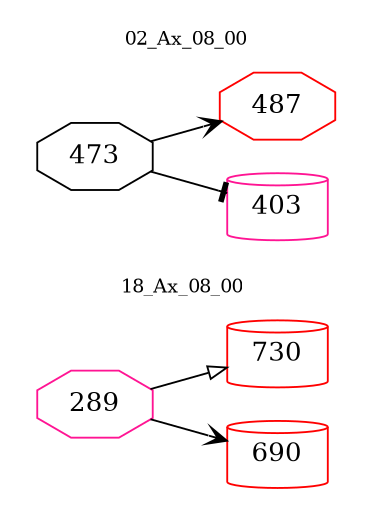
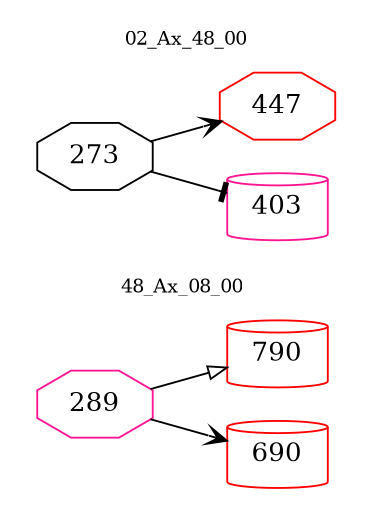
  digraph {
    rankdir=LR
    node [color=red shape=octagon]
    edge [arrowhead=vee color=black]
    n1 [color=deeppink label=289]
    n2 [label=690 shape=cylinder]
-   n3 [label=730 shape=cylinder]
-   n4 [color=black label=473]
+   n3 [label=790 shape=cylinder]
+   n4 [color=black label=273]
    n5 [color=deeppink label=403 shape=cylinder]
-   n6 [label=487]
+   n6 [label=447]
    subgraph cluster_1 {
      color=white
      fontsize=10
-     label="18_Ax_08_00"
+     label="48_Ax_08_00"
      n1
      n2
      n3
    }
    subgraph cluster_2 {
      color=white
      fontsize=10
-     label="02_Ax_08_00"
+     label="02_Ax_48_00"
      n4
      n5
      n6
    }
    n1 -> n2
    n1 -> n3 [arrowhead=onormal]
    n4 -> n5 [arrowhead=tee]
    n4 -> n6
  }
